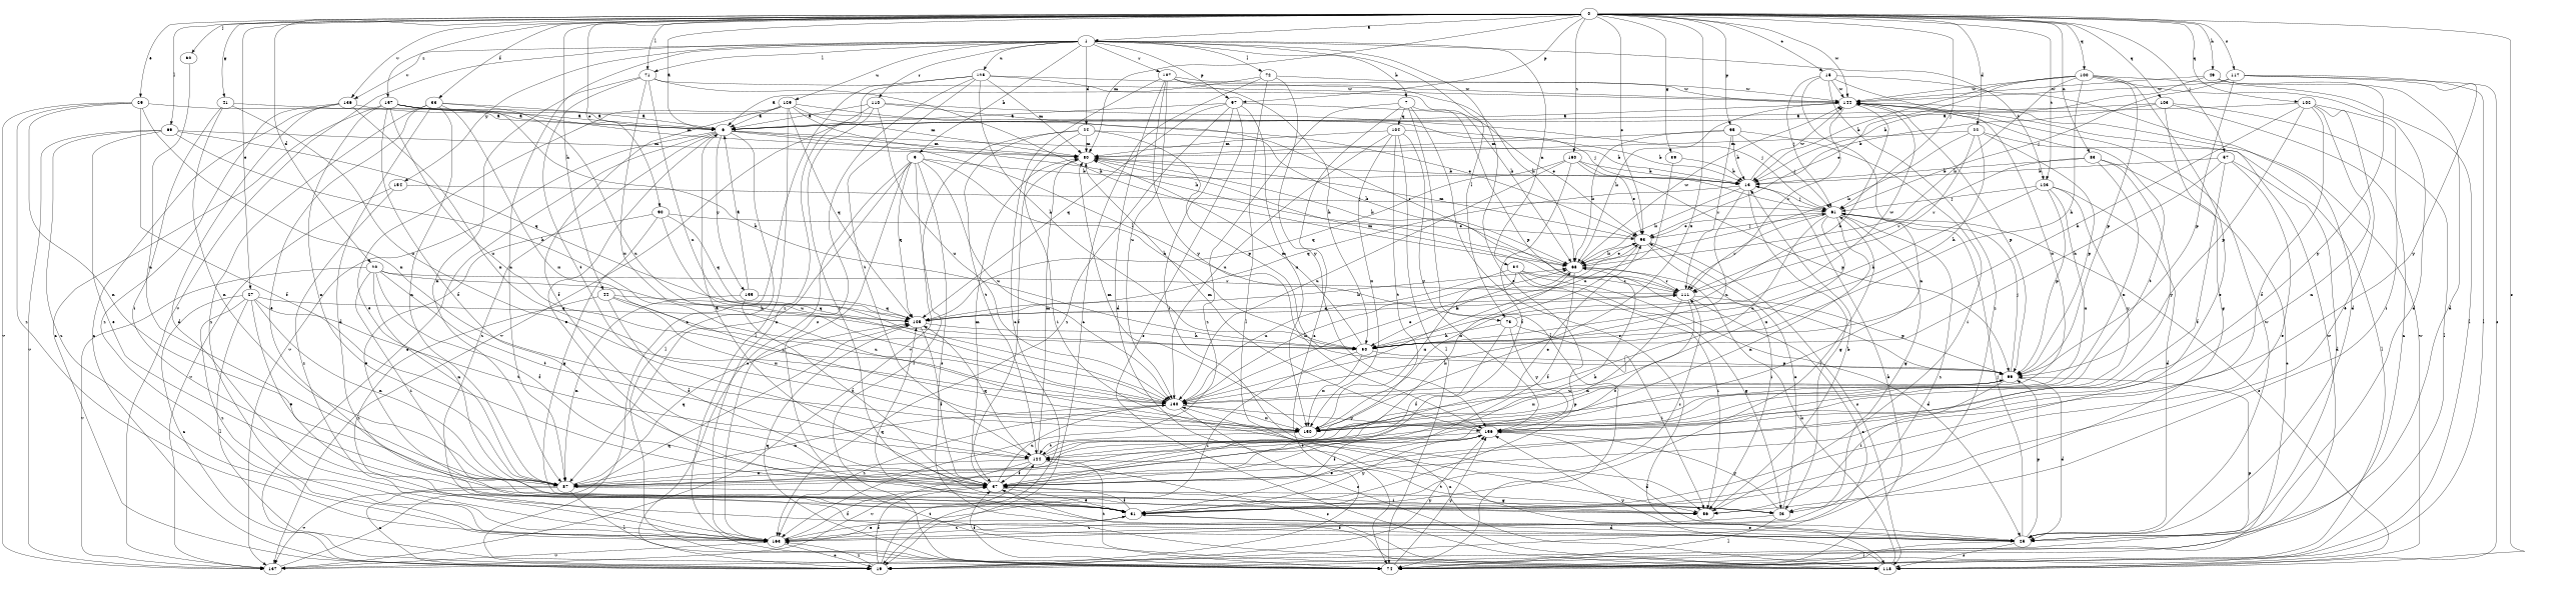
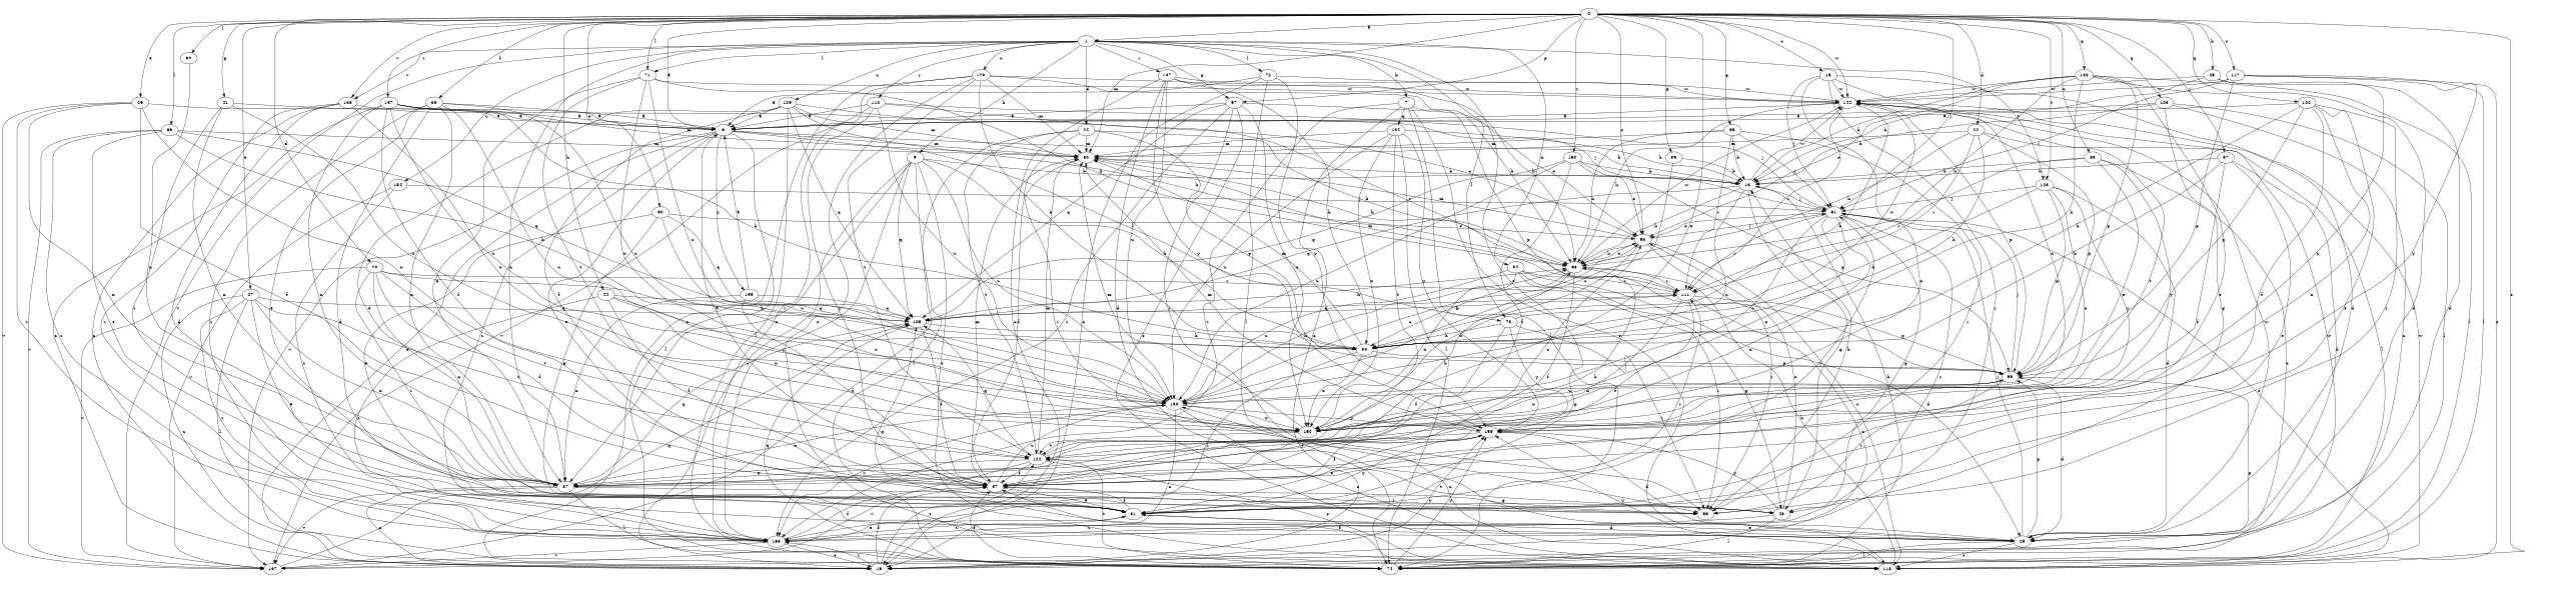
  strict digraph {
    0
    1
    6
    15
    20
    22
    27
    29
    33
    39
    41
    44
    49
    57
    60
    61
    69
    71
    80
    83
    90
    93
    95
    97
    100
    102
    103
    117
    118
    123
    136
    144
    150
    157
    160
    7
    9
    24
    31
    72
    73
    84
    87
    107
    110
    125
    129
    137
    154
    13
    19
    74
    155
    163
    25
    50
    37
    124
    56
    111
    99
    68
    105
    130
    156
    43
    104
    0 -> 1 [label=a]
    0 -> 6 [label=a]
    0 -> 15 [label=c]
    0 -> 20 [label=d]
    0 -> 22 [label=d]
    0 -> 27 [label=e]
    0 -> 29 [label=e]
    0 -> 33 [label=f]
    0 -> 39 [label=g]
    0 -> 41 [label=g]
    0 -> 44 [label=h]
    0 -> 49 [label=h]
    0 -> 57 [label=j]
    0 -> 60 [label=j]
    0 -> 61 [label=j]
    0 -> 69 [label=l]
    0 -> 71 [label=l]
    0 -> 80 [label=m]
    0 -> 83 [label=n]
    0 -> 90 [label=o]
    0 -> 93 [label=o]
    0 -> 95 [label=p]
    0 -> 97 [label=p]
    0 -> 100 [label=q]
    0 -> 102 [label=q]
    0 -> 103 [label=q]
    0 -> 117 [label=s]
    0 -> 118 [label=s]
    0 -> 123 [label=t]
    0 -> 136 [label=v]
    0 -> 144 [label=w]
    0 -> 150 [label=x]
    0 -> 157 [label=z]
    0 -> 160 [label=z]
    1 -> 71 [label=l]
    1 -> 97 [label=p]
    1 -> 123 [label=t]
    1 -> 136 [label=v]
    1 -> 7 [label=b]
    1 -> 9 [label=b]
    1 -> 24 [label=d]
    1 -> 31 [label=e]
    1 -> 72 [label=l]
    1 -> 73 [label=l]
    1 -> 84 [label=n]
    1 -> 87 [label=n]
    1 -> 107 [label=r]
    1 -> 110 [label=r]
    1 -> 125 [label=u]
    1 -> 129 [label=u]
    1 -> 137 [label=v]
    1 -> 154 [label=y]
    6 -> 80 [label=m]
    6 -> 31 [label=e]
    6 -> 73 [label=l]
    6 -> 137 [label=v]
    6 -> 13 [label=b]
    6 -> 19 [label=c]
    6 -> 74 [label=l]
    6 -> 155 [label=y]
    6 -> 163 [label=z]
    15 -> 61 [label=j]
    15 -> 144 [label=w]
    15 -> 150 [label=x]
    15 -> 87 [label=n]
    15 -> 163 [label=z]
    15 -> 25 [label=d]
    20 -> 87 [label=n]
    20 -> 137 [label=v]
    20 -> 50 [label=h]
    20 -> 37 [label=f]
    20 -> 124 [label=t]
    20 -> 56 [label=i]
    20 -> 111 [label=r]
    22 -> 80 [label=m]
    22 -> 74 [label=l]
    22 -> 50 [label=h]
    22 -> 111 [label=r]
    22 -> 99 [label=p]
    22 -> 68 [label=k]
    27 -> 31 [label=e]
    27 -> 87 [label=n]
    27 -> 19 [label=c]
    27 -> 74 [label=l]
    27 -> 163 [label=z]
    27 -> 124 [label=t]
    27 -> 105 [label=q]
    29 -> 6 [label=a]
    29 -> 150 [label=x]
    29 -> 87 [label=n]
    29 -> 137 [label=v]
    29 -> 163 [label=z]
    29 -> 37 [label=f]
    33 -> 6 [label=a]
    33 -> 150 [label=x]
    33 -> 31 [label=e]
    33 -> 87 [label=n]
    33 -> 163 [label=z]
    33 -> 25 [label=d]
    33 -> 130 [label=u]
    39 -> 13 [label=b]
    39 -> 130 [label=u]
    41 -> 6 [label=a]
    41 -> 87 [label=n]
    41 -> 56 [label=i]
    41 -> 130 [label=u]
    44 -> 150 [label=x]
    44 -> 163 [label=z]
    44 -> 37 [label=f]
    44 -> 105 [label=q]
    44 -> 130 [label=u]
    49 -> 144 [label=w]
    49 -> 13 [label=b]
    49 -> 25 [label=d]
    49 -> 156 [label=y]
    57 -> 31 [label=e]
    57 -> 13 [label=b]
    57 -> 25 [label=d]
    57 -> 50 [label=h]
    57 -> 37 [label=f]
    60 -> 87 [label=n]
    61 -> 93 [label=o]
    61 -> 118 [label=s]
    61 -> 150 [label=x]
    61 -> 87 [label=n]
    61 -> 163 [label=z]
    61 -> 111 [label=r]
    61 -> 130 [label=u]
    61 -> 43 [label=g]
    69 -> 80 [label=m]
    69 -> 31 [label=e]
    69 -> 137 [label=v]
    69 -> 163 [label=z]
    69 -> 50 [label=h]
    69 -> 105 [label=q]
    71 -> 144 [label=w]
    71 -> 150 [label=x]
    71 -> 87 [label=n]
    71 -> 124 [label=t]
    71 -> 68 [label=k]
    71 -> 130 [label=u]
    80 -> 13 [label=b]
    80 -> 37 [label=f]
    80 -> 68 [label=k]
    83 -> 150 [label=x]
    83 -> 13 [label=b]
    83 -> 19 [label=c]
    83 -> 111 [label=r]
    83 -> 156 [label=y]
    90 -> 93 [label=o]
    90 -> 31 [label=e]
    90 -> 105 [label=q]
    90 -> 130 [label=u]
    90 -> 43 [label=g]
    93 -> 61 [label=j]
    93 -> 80 [label=m]
    93 -> 118 [label=s]
    93 -> 150 [label=x]
    93 -> 56 [label=i]
    93 -> 68 [label=k]
    95 -> 61 [label=j]
    95 -> 80 [label=m]
    95 -> 13 [label=b]
    95 -> 56 [label=i]
    95 -> 111 [label=r]
    95 -> 68 [label=k]
    97 -> 6 [label=a]
    97 -> 93 [label=o]
    97 -> 118 [label=s]
    97 -> 150 [label=x]
    97 -> 163 [label=z]
    97 -> 56 [label=i]
    97 -> 105 [label=q]
    100 -> 93 [label=o]
    100 -> 144 [label=w]
    100 -> 31 [label=e]
    100 -> 13 [label=b]
    100 -> 74 [label=l]
    100 -> 25 [label=d]
    100 -> 50 [label=h]
    100 -> 99 [label=p]
    100 -> 68 [label=k]
    102 -> 6 [label=a]
    102 -> 31 [label=e]
    102 -> 87 [label=n]
    102 -> 50 [label=h]
    102 -> 37 [label=f]
    102 -> 56 [label=i]
    102 -> 99 [label=p]
    103 -> 6 [label=a]
    103 -> 13 [label=b]
    103 -> 19 [label=c]
    103 -> 74 [label=l]
    103 -> 43 [label=g]
    117 -> 61 [label=j]
    117 -> 118 [label=s]
    117 -> 144 [label=w]
    117 -> 74 [label=l]
    117 -> 99 [label=p]
    117 -> 156 [label=y]
    118 -> 144 [label=w]
    118 -> 37 [label=f]
    118 -> 68 [label=k]
    118 -> 130 [label=u]
    118 -> 156 [label=y]
    123 -> 61 [label=j]
    123 -> 150 [label=x]
    123 -> 25 [label=d]
    123 -> 50 [label=h]
    123 -> 99 [label=p]
    123 -> 156 [label=y]
    136 -> 6 [label=a]
    136 -> 150 [label=x]
    136 -> 19 [label=c]
    136 -> 163 [label=z]
    136 -> 25 [label=d]
    144 -> 6 [label=a]
    144 -> 50 [label=h]
    144 -> 124 [label=t]
    144 -> 111 [label=r]
    144 -> 99 [label=p]
    144 -> 68 [label=k]
    150 -> 80 [label=m]
    150 -> 124 [label=t]
    150 -> 99 [label=p]
    157 -> 6 [label=a]
    157 -> 61 [label=j]
    157 -> 80 [label=m]
    157 -> 87 [label=n]
    157 -> 19 [label=c]
    157 -> 50 [label=h]
    157 -> 37 [label=f]
    157 -> 130 [label=u]
    160 -> 93 [label=o]
    160 -> 13 [label=b]
    160 -> 37 [label=f]
    160 -> 99 [label=p]
    160 -> 105 [label=q]
    160 -> 130 [label=u]
    7 -> 118 [label=s]
    7 -> 19 [label=c]
    7 -> 74 [label=l]
    7 -> 163 [label=z]
    7 -> 99 [label=p]
    7 -> 104 [label=q]
    9 -> 118 [label=s]
    9 -> 87 [label=n]
    9 -> 13 [label=b]
    9 -> 19 [label=c]
    9 -> 74 [label=l]
    9 -> 163 [label=z]
    9 -> 50 [label=h]
    9 -> 105 [label=q]
    9 -> 130 [label=u]
    24 -> 80 [label=m]
    24 -> 137 [label=v]
    24 -> 124 [label=t]
    24 -> 56 [label=i]
    24 -> 99 [label=p]
    24 -> 68 [label=k]
    31 -> 61 [label=j]
    31 -> 163 [label=z]
    31 -> 25 [label=d]
    31 -> 37 [label=f]
    31 -> 111 [label=r]
    31 -> 156 [label=y]
    72 -> 6 [label=a]
    72 -> 144 [label=w]
    72 -> 19 [label=c]
    72 -> 74 [label=l]
    72 -> 156 [label=y]
    73 -> 144 [label=w]
    73 -> 50 [label=h]
    73 -> 37 [label=f]
    73 -> 56 [label=i]
    73 -> 156 [label=y]
    84 -> 150 [label=x]
    84 -> 25 [label=d]
    84 -> 56 [label=i]
    84 -> 111 [label=r]
    84 -> 130 [label=u]
    84 -> 43 [label=g]
    87 -> 137 [label=v]
    87 -> 19 [label=c]
    87 -> 74 [label=l]
    87 -> 68 [label=k]
    87 -> 105 [label=q]
    87 -> 43 [label=g]
    107 -> 144 [label=w]
    107 -> 19 [label=c]
    107 -> 25 [label=d]
    107 -> 50 [label=h]
    107 -> 68 [label=k]
    107 -> 130 [label=u]
    107 -> 156 [label=y]
    110 -> 6 [label=a]
    110 -> 61 [label=j]
    110 -> 137 [label=v]
    110 -> 56 [label=i]
    110 -> 111 [label=r]
    110 -> 130 [label=u]
    125 -> 80 [label=m]
    125 -> 118 [label=s]
    125 -> 144 [label=w]
    125 -> 19 [label=c]
    125 -> 163 [label=z]
    125 -> 50 [label=h]
    125 -> 124 [label=t]
    125 -> 68 [label=k]
    129 -> 6 [label=a]
    129 -> 80 [label=m]
    129 -> 93 [label=o]
    129 -> 31 [label=e]
    129 -> 74 [label=l]
    129 -> 37 [label=f]
    129 -> 68 [label=k]
    129 -> 105 [label=q]
    137 -> 99 [label=p]
    137 -> 105 [label=q]
    154 -> 61 [label=j]
    154 -> 137 [label=v]
    154 -> 163 [label=z]
    13 -> 61 [label=j]
    13 -> 144 [label=w]
    13 -> 68 [label=k]
    13 -> 105 [label=q]
    13 -> 130 [label=u]
    13 -> 43 [label=g]
    19 -> 163 [label=z]
    19 -> 37 [label=f]
    19 -> 124 [label=t]
    19 -> 156 [label=y]
    74 -> 144 [label=w]
    74 -> 13 [label=b]
    74 -> 37 [label=f]
    74 -> 124 [label=t]
    74 -> 105 [label=q]
    74 -> 156 [label=y]
    155 -> 6 [label=a]
    155 -> 87 [label=n]
    155 -> 37 [label=f]
    155 -> 105 [label=q]
    163 -> 31 [label=e]
    163 -> 137 [label=v]
    163 -> 19 [label=c]
    163 -> 37 [label=f]
    25 -> 61 [label=j]
    25 -> 118 [label=s]
    25 -> 144 [label=w]
    25 -> 31 [label=e]
    25 -> 74 [label=l]
    25 -> 99 [label=p]
    25 -> 105 [label=q]
    50 -> 80 [label=m]
    50 -> 150 [label=x]
    50 -> 163 [label=z]
    50 -> 99 [label=p]
    37 -> 6 [label=a]
    37 -> 80 [label=m]
    37 -> 31 [label=e]
    37 -> 56 [label=i]
    37 -> 130 [label=u]
    124 -> 80 [label=m]
    124 -> 93 [label=o]
    124 -> 118 [label=s]
    124 -> 87 [label=n]
    124 -> 137 [label=v]
    124 -> 37 [label=f]
    124 -> 68 [label=k]
    124 -> 105 [label=q]
    56 -> 13 [label=b]
    111 -> 80 [label=m]
    111 -> 87 [label=n]
    111 -> 19 [label=c]
    111 -> 37 [label=f]
    111 -> 99 [label=p]
    111 -> 105 [label=q]
    99 -> 61 [label=j]
    99 -> 150 [label=x]
    99 -> 25 [label=d]
    99 -> 56 [label=i]
    99 -> 130 [label=u]
    68 -> 93 [label=o]
    68 -> 144 [label=w]
    68 -> 50 [label=h]
    68 -> 37 [label=f]
    68 -> 111 [label=r]
    105 -> 50 [label=h]
    105 -> 37 [label=f]
    105 -> 111 [label=r]
    105 -> 68 [label=k]
    130 -> 93 [label=o]
    130 -> 118 [label=s]
    130 -> 150 [label=x]
    130 -> 87 [label=n]
+   130 -> 19 [label=c]
    130 -> 163 [label=z]
    130 -> 68 [label=k]
    130 -> 156 [label=y]
    156 -> 80 [label=m]
    156 -> 31 [label=e]
    156 -> 25 [label=d]
    156 -> 37 [label=f]
    156 -> 124 [label=t]
    43 -> 93 [label=o]
    43 -> 74 [label=l]
    43 -> 163 [label=z]
    43 -> 124 [label=t]
    43 -> 156 [label=y]
    104 -> 80 [label=m]
    104 -> 150 [label=x]
    104 -> 13 [label=b]
    104 -> 74 [label=l]
    104 -> 124 [label=t]
    104 -> 130 [label=u]
    104 -> 156 [label=y]
  }
